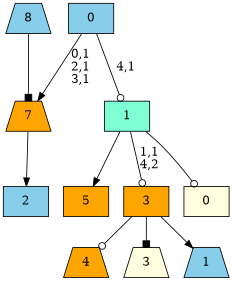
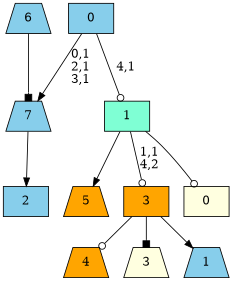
  digraph {
    node [fillcolor=skyblue shape=box style=filled]
    edge [arrowhead=normal]
-   n1 [label=8 shape=trapezium]
-   7 [fillcolor=orange shape=trapezium]
-   n3 [fillcolor=orange label=5]
+   n1 [label=6 shape=trapezium]
+   7 [shape=trapezium]
+   n3 [fillcolor=orange label=5 shape=trapezium]
    n4 [fillcolor=orange label=4 shape=trapezium]
    n5 [fillcolor=lightyellow label=3 shape=trapezium]
    n6 [label=2]
    n7 [label=1 shape=trapezium]
    3 [fillcolor=orange]
    n9 [fillcolor=lightyellow label=0]
    1 [fillcolor=aquamarine]
    0
    n1 -> 7 [arrowhead=box]
    7 -> n6
    3 -> n4 [arrowhead=odot]
    3 -> n5 [arrowhead=box]
    3 -> n7
    1 -> n3
    1 -> 3 [arrowhead=odot label="1,1\n4,2"]
    1 -> n9 [arrowhead=odot]
    0 -> 7 [label="0,1\n2,1\n3,1"]
    0 -> 1 [arrowhead=odot label="4,1"]
  }
